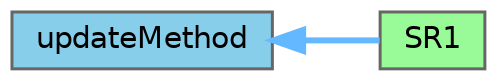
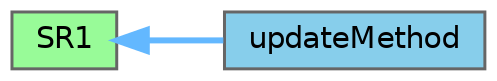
  digraph {
    rankdir=LR
    node [color=gray40 fontname=Helvetica fontsize=10 shape=box style=filled]
    n1 [fillcolor=palegreen fontcolor=black height=0.2 label=SR1 width=0.4]
    n2 [fillcolor=skyblue height=0.2 label=updateMethod width=0.4]
-   n2 -> n1 [color=steelblue1 dir=back fontname=Helvetica fontsize=10 labelfontname=Helvetica labelfontsize=10 style=bold]
+   n1 -> n2 [color=steelblue1 dir=back fontname=Helvetica fontsize=10 labelfontname=Helvetica labelfontsize=10 style=bold]
  }
